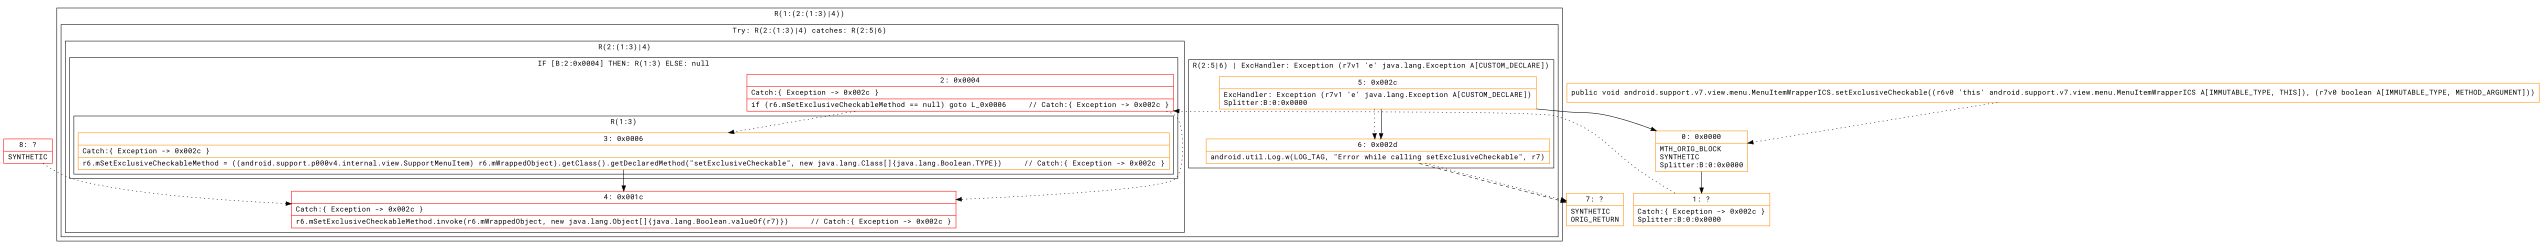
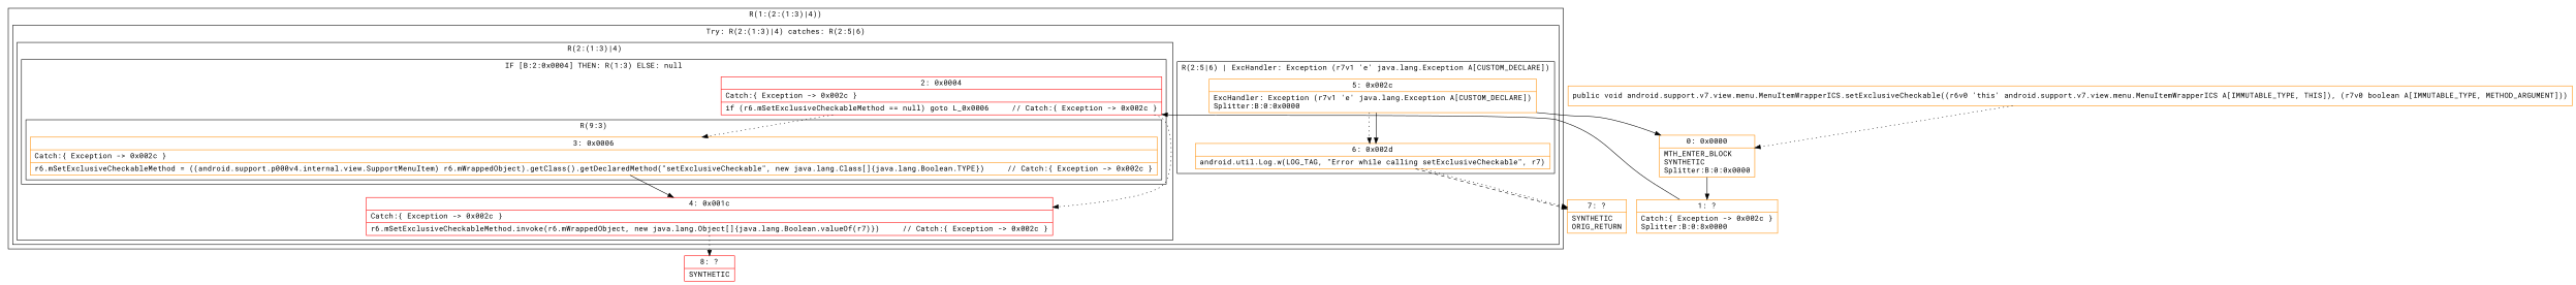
  digraph {
    fontname="Roboto Mono"
    node [color=darkorange fontname="Roboto Mono" shape=record]
    edge [fontname="Roboto Mono" style=dotted]
    n1 [label="{3\:\ 0x0006|Catch:\{ Exception \-\> 0x002c \}\l|r6.mSetExclusiveCheckableMethod = ((android.support.p000v4.internal.view.SupportMenuItem) r6.mWrappedObject).getClass().getDeclaredMethod(\"setExclusiveCheckable\", new java.lang.Class[]\{java.lang.Boolean.TYPE\})     \/\/ Catch:\{ Exception \-\> 0x002c \}\l}"]
    n2 [color=red label="{2\:\ 0x0004|Catch:\{ Exception \-\> 0x002c \}\l|if (r6.mSetExclusiveCheckableMethod == null) goto L_0x0006     \/\/ Catch:\{ Exception \-\> 0x002c \}\l}"]
    n3 [color=red label="{4\:\ 0x001c|Catch:\{ Exception \-\> 0x002c \}\l|r6.mSetExclusiveCheckableMethod.invoke(r6.mWrappedObject, new java.lang.Object[]\{java.lang.Boolean.valueOf(r7)\})     \/\/ Catch:\{ Exception \-\> 0x002c \}\l}"]
    n4 [label="{5\:\ 0x002c|ExcHandler: Exception (r7v1 'e' java.lang.Exception A[CUSTOM_DECLARE])\lSplitter:B:0:0x0000\l}"]
    n5 [label="{6\:\ 0x002d|android.util.Log.w(LOG_TAG, \"Error while calling setExclusiveCheckable\", r7)\l}"]
    n6 [color=red label="{8\:\ ?|SYNTHETIC\l}"]
-   n7 [label="{0\:\ 0x0000|MTH_ORIG_BLOCK\lSYNTHETIC\lSplitter:B:0:0x0000\l}"]
+   n7 [label="{0\:\ 0x0000|MTH_ENTER_BLOCK\lSYNTHETIC\lSplitter:B:0:0x0000\l}"]
    n8 [label="{7\:\ ?|SYNTHETIC\lORIG_RETURN\l}"]
-   n9 [label="{1\:\ ?|Catch:\{ Exception \-\> 0x002c \}\lSplitter:B:0:0x0000\l}"]
+   n9 [label="{1\:\ ?|Catch:\{ Exception \-\> 0x002c \}\lSplitter:B:0:8x0000\l}"]
    n10 [label="{public void android.support.v7.view.menu.MenuItemWrapperICS.setExclusiveCheckable((r6v0 'this' android.support.v7.view.menu.MenuItemWrapperICS A[IMMUTABLE_TYPE, THIS]), (r7v0 boolean A[IMMUTABLE_TYPE, METHOD_ARGUMENT])) }"]
    subgraph cluster_1 {
      label="R(1:(2:(1:3)|4))"
      subgraph cluster_2 {
        label="Try: R(2:(1:3)|4) catches: R(2:5|6)"
        subgraph cluster_3 {
          label="R(2:(1:3)|4)"
          n3
          subgraph cluster_4 {
            label="IF [B:2:0x0004] THEN: R(1:3) ELSE: null"
            n2
            subgraph cluster_5 {
-             label="R(1:3)"
+             label="R(9:3)"
              n1
            }
          }
        }
        subgraph cluster_6 {
          label="R(2:5|6) | ExcHandler: Exception (r7v1 'e' java.lang.Exception A[CUSTOM_DECLARE])\l"
          n4
          n5
        }
      }
    }
    subgraph cluster_7 {
      label="R(2:5|6) | ExcHandler: Exception (r7v1 'e' java.lang.Exception A[CUSTOM_DECLARE])\l"
    }
    n1 -> n3 [style=solid]
    n2 -> n1
    n2 -> n3
-   n6 -> n3
+   n3 -> n6
    n4 -> n5
    n4 -> n5 [style=solid]
    n4 -> n7 [style=solid]
    n5 -> n8 [style=dashed]
    n5 -> n8
    n7 -> n9 [style=solid]
-   n9 -> n2
+   n9 -> n2 [style=solid]
    n10 -> n7
  }
